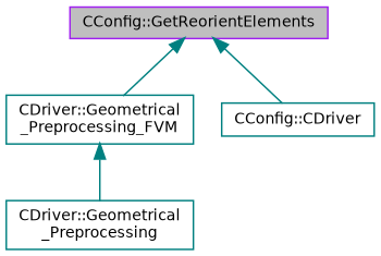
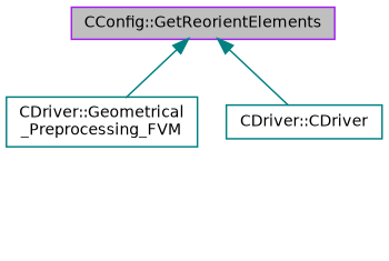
  digraph {
    rankdir=TB
    node [color=teal fillcolor=white fontname=Helvetica fontsize=10 shape=record style=filled]
    edge [color=teal dir=back fontname=Helvetica fontsize=10 labelfontname=Helvetica labelfontsize=10 style=solid]
    n1 [color=purple fillcolor=grey75 fontcolor=black height=0.2 label="CConfig::GetReorientElements" width=0.4]
    n2 [height=0.2 label="CDriver::Geometrical\l_Preprocessing_FVM" width=0.4]
-   n3 [height=0.2 label="CConfig::CDriver" width=0.4]
-   n4 [height=0.2 label="CDriver::Geometrical\l_Preprocessing" width=0.4]
+   n3 [height=0.2 label="CDriver::CDriver" width=0.4]
    n1 -> n2
    n1 -> n3
-   n2 -> n4
  }
